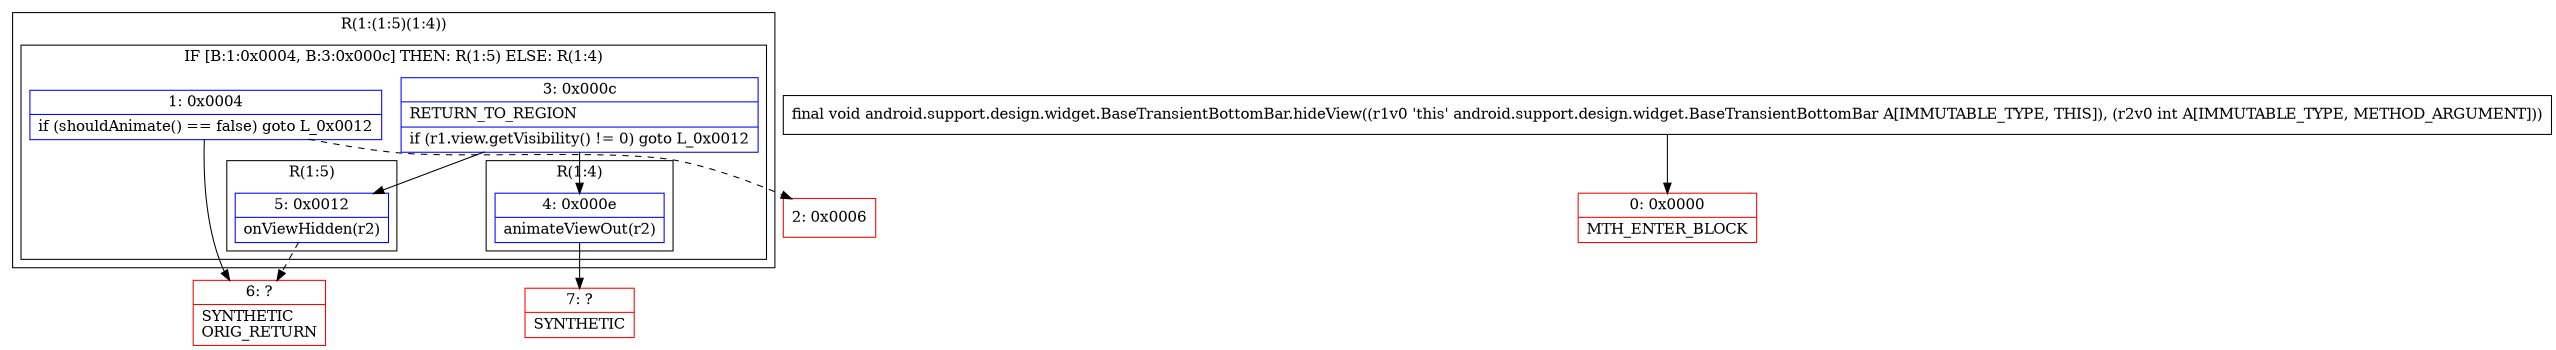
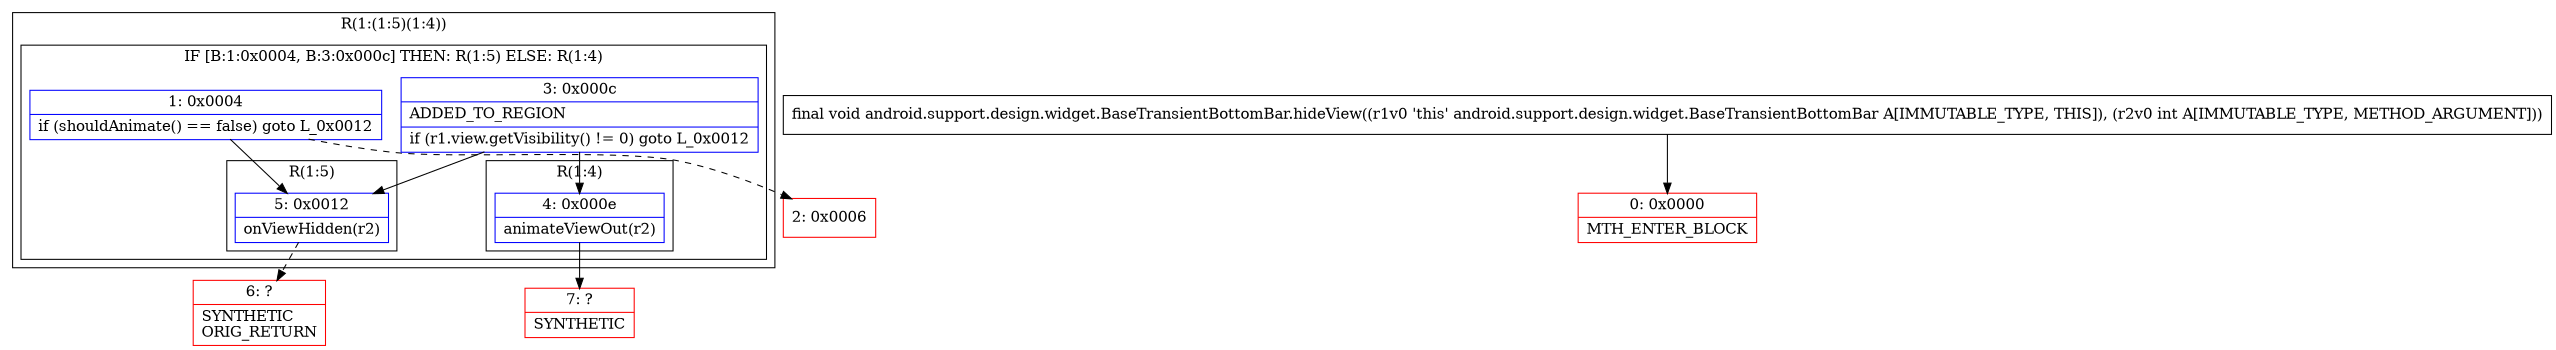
  digraph {
    node [color=blue shape=record]
    n1 [label="{5\:\ 0x0012|onViewHidden(r2)\l}"]
    n2 [label="{4\:\ 0x000e|animateViewOut(r2)\l}"]
    n3 [label="{1\:\ 0x0004|if (shouldAnimate() == false) goto L_0x0012\l}"]
-   n4 [label="{3\:\ 0x000c|RETURN_TO_REGION\l|if (r1.view.getVisibility() != 0) goto L_0x0012\l}"]
+   n4 [label="{3\:\ 0x000c|ADDED_TO_REGION\l|if (r1.view.getVisibility() != 0) goto L_0x0012\l}"]
    n5 [color=red label="{6\:\ ?|SYNTHETIC\lORIG_RETURN\l}"]
    n6 [color=red label="{7\:\ ?|SYNTHETIC\l}"]
    n7 [color=red label="{2\:\ 0x0006}"]
    n8 [color=red label="{0\:\ 0x0000|MTH_ENTER_BLOCK\l}"]
    n9 [label="{final void android.support.design.widget.BaseTransientBottomBar.hideView((r1v0 'this' android.support.design.widget.BaseTransientBottomBar A[IMMUTABLE_TYPE, THIS]), (r2v0 int A[IMMUTABLE_TYPE, METHOD_ARGUMENT])) }" color=""]
    subgraph cluster_1 {
      label="R(1:(1:5)(1:4))"
      subgraph cluster_2 {
        label="IF [B:1:0x0004, B:3:0x000c] THEN: R(1:5) ELSE: R(1:4)"
        n3
        n4
        subgraph cluster_3 {
          label="R(1:5)"
          n1
        }
        subgraph cluster_4 {
          label="R(1:4)"
          n2
        }
      }
    }
    n1 -> n5 [style=dashed]
    n2 -> n6
-   n3 -> n5
+   n3 -> n1
    n3 -> n7 [style=dashed]
    n4 -> n1
    n4 -> n2 [style=solid]
    n9 -> n8
  }
